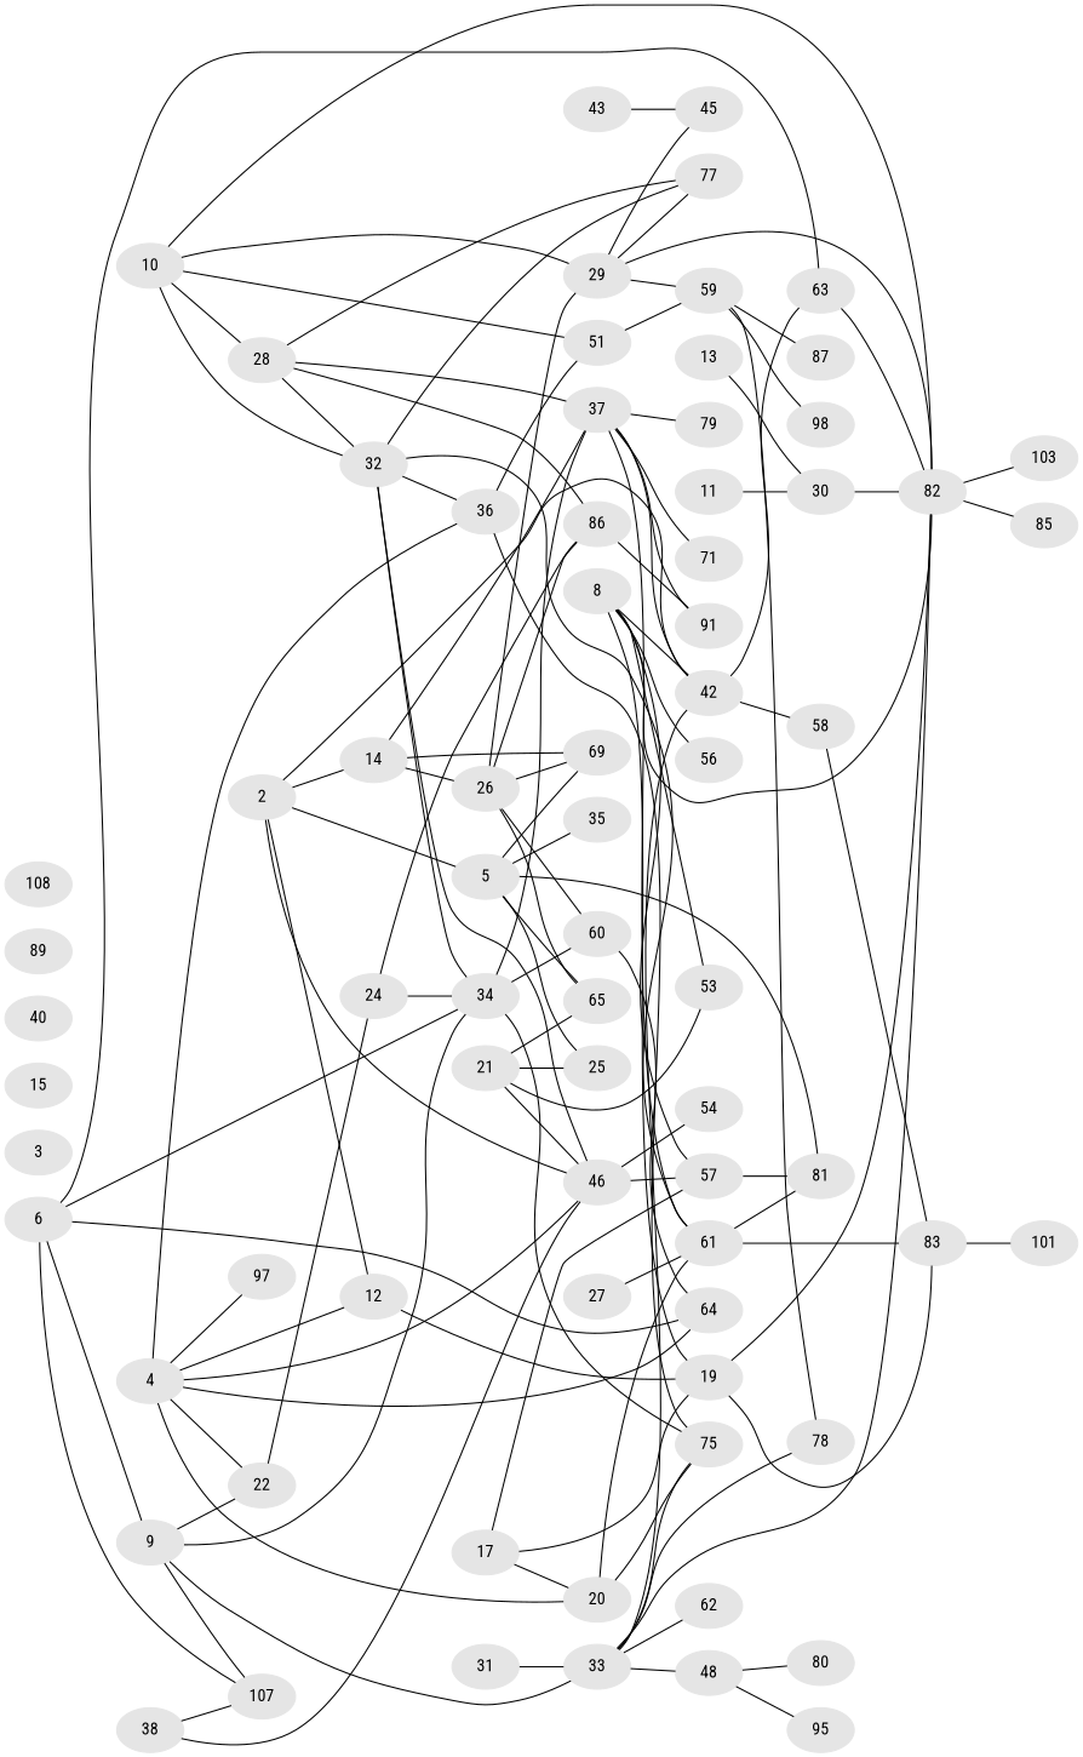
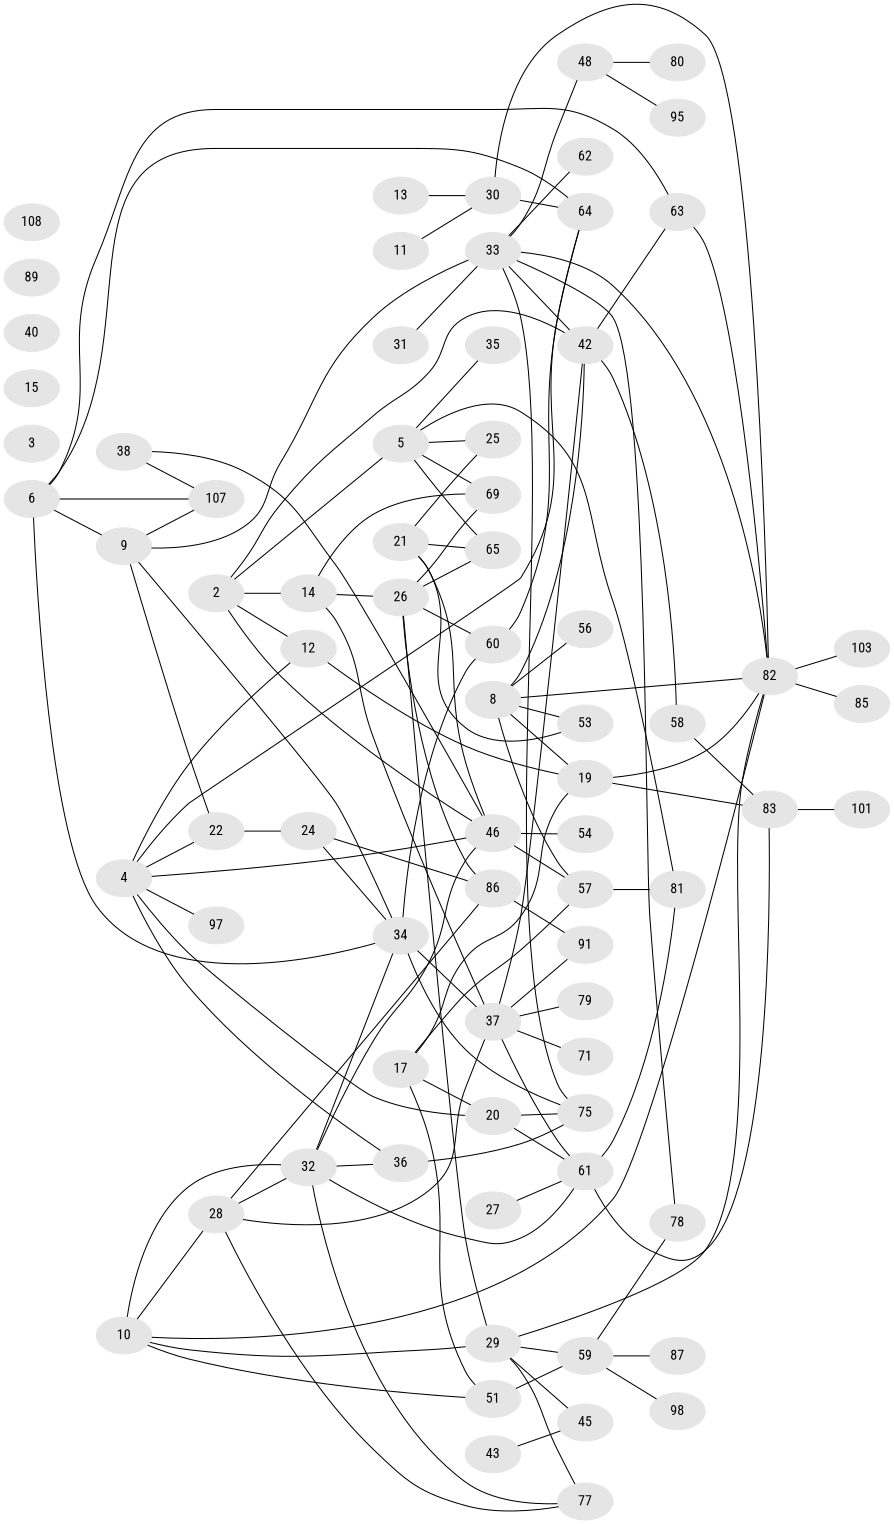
  graph {
    fontname="Roboto Condensed"
    rankdir=LR
    node [color=gray90 fontname="Roboto Condensed" style=filled]
    edge [fontname="Roboto Condensed"]
    30 [super="+84"]
    13
    24 [super="+110"]
    22
    2 [super="+100"]
    5 [super="+90"]
    12 [super="+70"]
    14
    42 [super="+68"]
    46 [super="+104"]
    69
    25 [super="+73"]
    35
    65
    81
    19 [super="+39"]
    26 [super="+55"]
    37 [super="+49"]
    63
    58 [super="+105"]
    57 [super="+74"]
    54
    3
    4 [super="+7"]
    20 [super="+88"]
    36 [super="+52"]
    64 [super="+96"]
    97
    61 [super="+92"]
    75
    51
    6 [super="+44"]
    9 [super="+18"]
    34 [super="+66"]
    107 [super="+112"]
    33 [super="+47"]
    60
    n38 [label=82 super="+82"]
    8 [super="+16"]
    53 [super="+94"]
    56
    83
    85
    103
    48 [super="+106"]
    62
    78
    10 [super="+50"]
    28 [super="+76"]
    29 [super="+109"]
    32 [super="+67"]
    86 [super="+102"]
    77
    45
    59 [super="+99"]
    11
    71
    79
    91
    15
    17
    101
    21 [super="+23"]
    27
    87
    98
    31 [super="+93"]
    80
    95
    38
    40
    43
    89
    108
+   30 -- 64
    30 -- n38
    13 -- 30
    24 -- 34
    24 -- 86
    22 -- 24
    2 -- 5
    2 -- 12
    2 -- 14
    2 -- 42 [weight=2]
    2 -- 46
    5 -- 69
    5 -- 25
    5 -- 35
    5 -- 65
    5 -- 81
    12 -- 19
    14 -- 69
    14 -- 26
    14 -- 37
    42 -- 63
    42 -- 58
    46 -- 57
    46 -- 54
    19 -- n38
    19 -- 83
    26 -- 69
    26 -- 65
    26 -- 60
    26 -- 29
    26 -- 86
    37 -- 42
    37 -- 61
    37 -- 71
    37 -- 79
    37 -- 91
    63 -- n38
    58 -- 83
    57 -- 81
    4 -- 22
    4 -- 12
    4 -- 46
    4 -- 20
    4 -- 36
    4 -- 64
    4 -- 97
    20 -- 61
    20 -- 75
    36 -- 75
-   36 -- 51
+   17 -- 51
    61 -- 81
    61 -- 83
    51 -- 59
    6 -- 63
    6 -- 64
    6 -- 9
    6 -- 34
    6 -- 107
    9 -- 22
    9 -- 34
    9 -- 107
    9 -- 33
    34 -- 37
    34 -- 75
    34 -- 60
    33 -- 42
    33 -- 75
    33 -- n38
    33 -- 48 [weight=2]
    33 -- 62
    33 -- 78
    60 -- 64
    n38 -- 85
    n38 -- 103
    8 -- 42
    8 -- 19
    8 -- 57
    8 -- n38
    8 -- 53
    8 -- 56
    83 -- 101
    48 -- 80
    48 -- 95
    10 -- 51
    10 -- n38
    10 -- 28
    10 -- 29
    10 -- 32
    28 -- 37
    28 -- 32
    28 -- 86
    28 -- 77
    29 -- n38
    29 -- 77
    29 -- 45
    29 -- 59
    32 -- 46
    32 -- 36
    32 -- 61
    32 -- 34
    32 -- 77
    86 -- 91
    59 -- 78
    59 -- 87
    59 -- 98
    11 -- 30
    17 -- 19
    17 -- 57
    17 -- 20
    21 -- 46
    21 -- 25
    21 -- 65
    21 -- 53
    27 -- 61
    31 -- 33
    38 -- 46
    38 -- 107
    43 -- 45
  }
